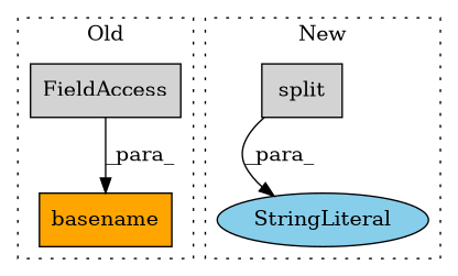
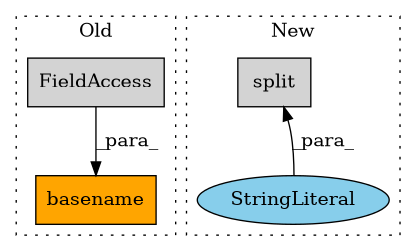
  digraph {
    node [a=32 fillcolor=lightgrey shape=box style=filled]
    n1 [fillcolor=orange l="9,1" label=basename s="920,934"]
    n2 [a=22 l=7 label=FieldAccess s=912]
    n3 [l="6,1" label=split s="700,709"]
    n4 [a=45 fillcolor=skyblue l=3 label=StringLiteral s=706 shape=ellipse]
    subgraph cluster_1 {
      label=Old
      style=dotted
      n1
      n2
    }
    subgraph cluster_2 {
      label=New
      style=dotted
      n3
      n4
    }
    n2 -> n1 [label=_para_]
-   n3 -> n4 [label=_para_]
+   n4 -> n3 [label=_para_]
  }
